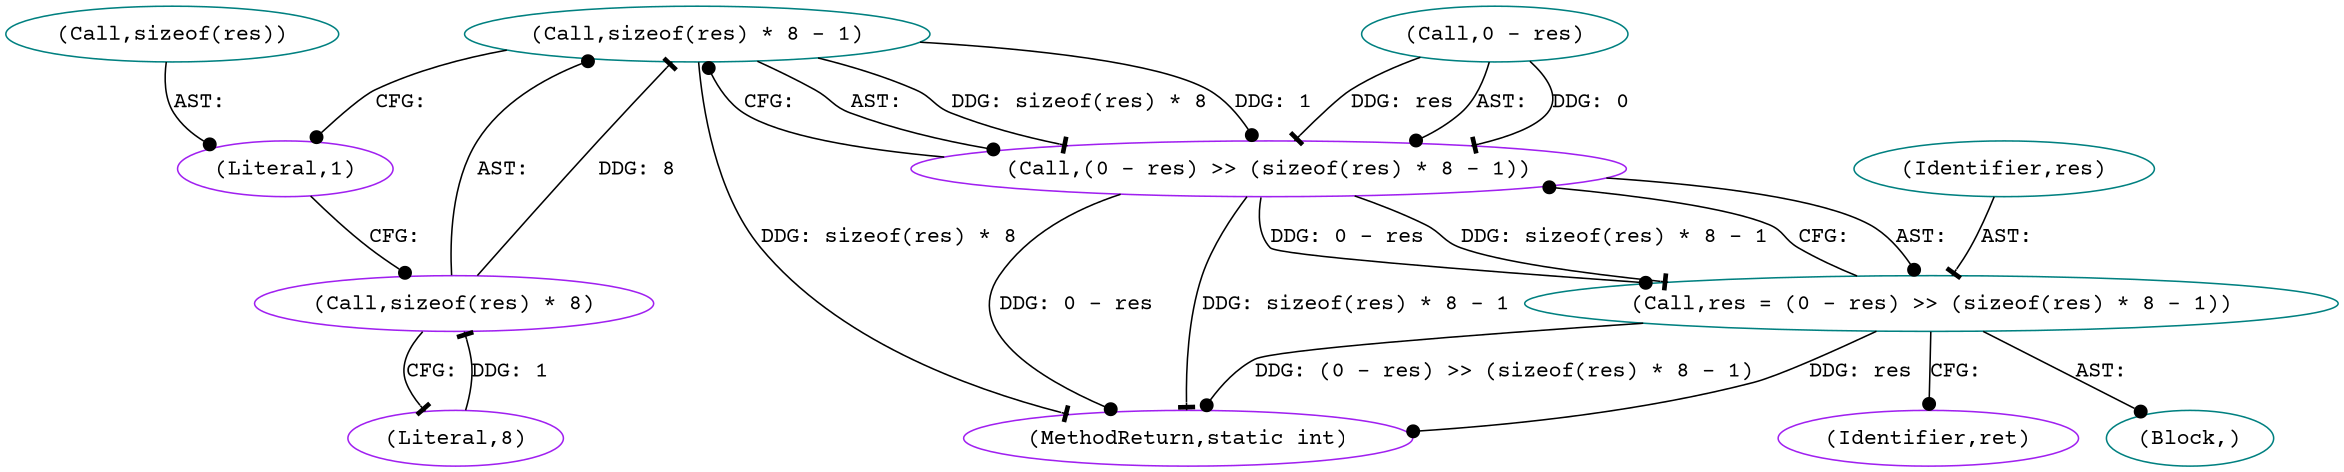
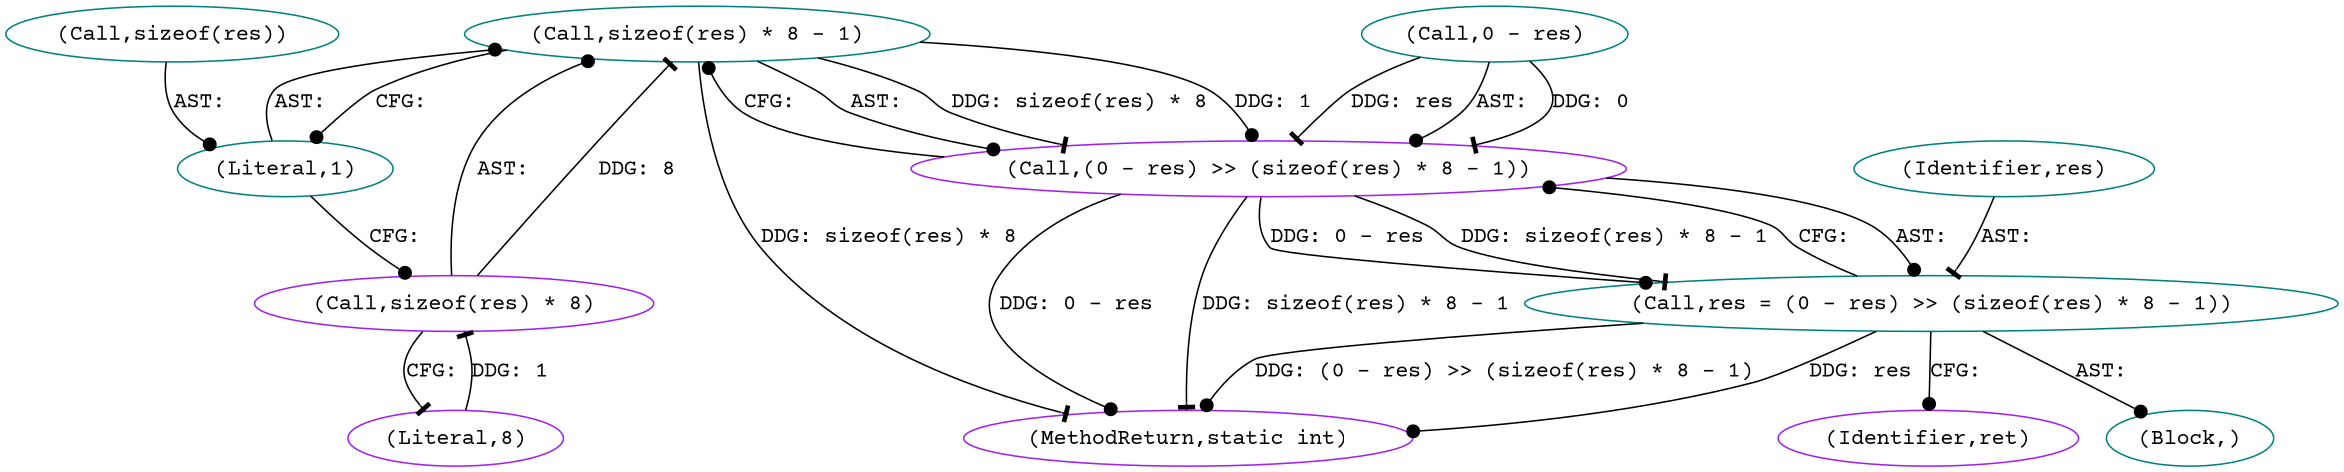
  digraph {
    fontname="Courier Prime"
    node [color=teal fontname="Courier Prime"]
    edge [arrowhead=dot fontname="Courier Prime"]
    n1 [label="(Call,sizeof(res) * 8 - 1)"]
    n2 [color=purple label="(Call,(0 - res) >> (sizeof(res) * 8 - 1))"]
-   n3 [color=purple label="(Literal,1)"]
+   n3 [label="(Literal,1)"]
    n4 [color=purple label="(MethodReturn,static int)"]
    n5 [label="(Call,res = (0 - res) >> (sizeof(res) * 8 - 1))"]
    n6 [color=purple label="(Call,sizeof(res) * 8)"]
    n7 [color=purple label="(Literal,8)"]
    n8 [label="(Block,)"]
    n9 [color=purple label="(Identifier,ret)"]
    n10 [label="(Call,0 - res)"]
    n11 [label="(Call,sizeof(res))"]
    n12 [label="(Identifier,res)"]
    n1 -> n2 [label="AST: "]
    n1 -> n2 [arrowhead=tee label="DDG: sizeof(res) * 8"]
    n1 -> n2 [label="DDG: 1"]
    n1 -> n3 [label="CFG: "]
    n1 -> n4 [arrowhead=tee label="DDG: sizeof(res) * 8"]
    n2 -> n1 [label="CFG: "]
    n2 -> n4 [label="DDG: 0 - res"]
    n2 -> n4 [arrowhead=tee label="DDG: sizeof(res) * 8 - 1"]
    n2 -> n5 [label="AST: "]
    n2 -> n5 [label="DDG: 0 - res"]
    n2 -> n5 [arrowhead=tee label="DDG: sizeof(res) * 8 - 1"]
+   n3 -> n1 [label="AST: "]
    n3 -> n6 [label="CFG: "]
    n5 -> n2 [label="CFG: "]
    n5 -> n4 [label="DDG: (0 - res) >> (sizeof(res) * 8 - 1)"]
    n5 -> n4 [label="DDG: res"]
    n5 -> n8 [label="AST: "]
    n5 -> n9 [label="CFG: "]
    n6 -> n1 [label="AST: "]
    n6 -> n1 [arrowhead=tee label="DDG: 8"]
    n6 -> n7 [arrowhead=tee label="CFG: "]
    n7 -> n6 [arrowhead=tee label="DDG: 1"]
    n10 -> n2 [label="AST: "]
    n10 -> n2 [arrowhead=tee label="DDG: 0"]
    n10 -> n2 [arrowhead=tee label="DDG: res"]
    n11 -> n3 [label="AST: "]
    n12 -> n5 [arrowhead=tee label="AST: "]
  }
